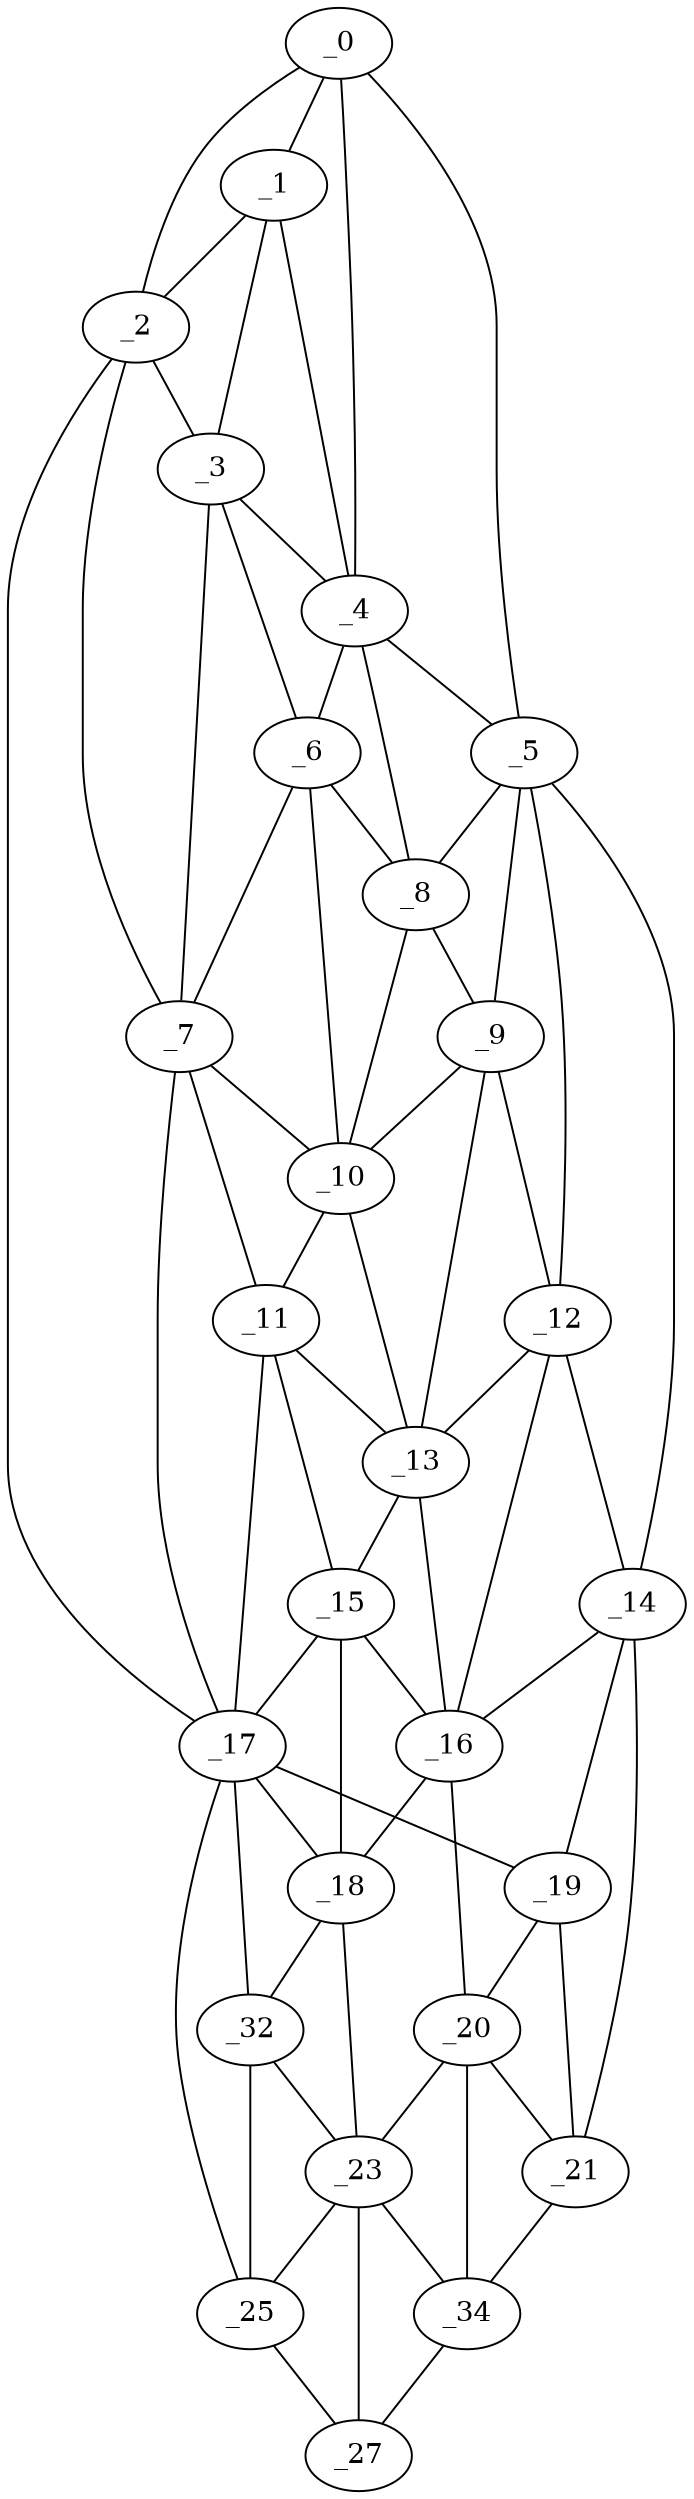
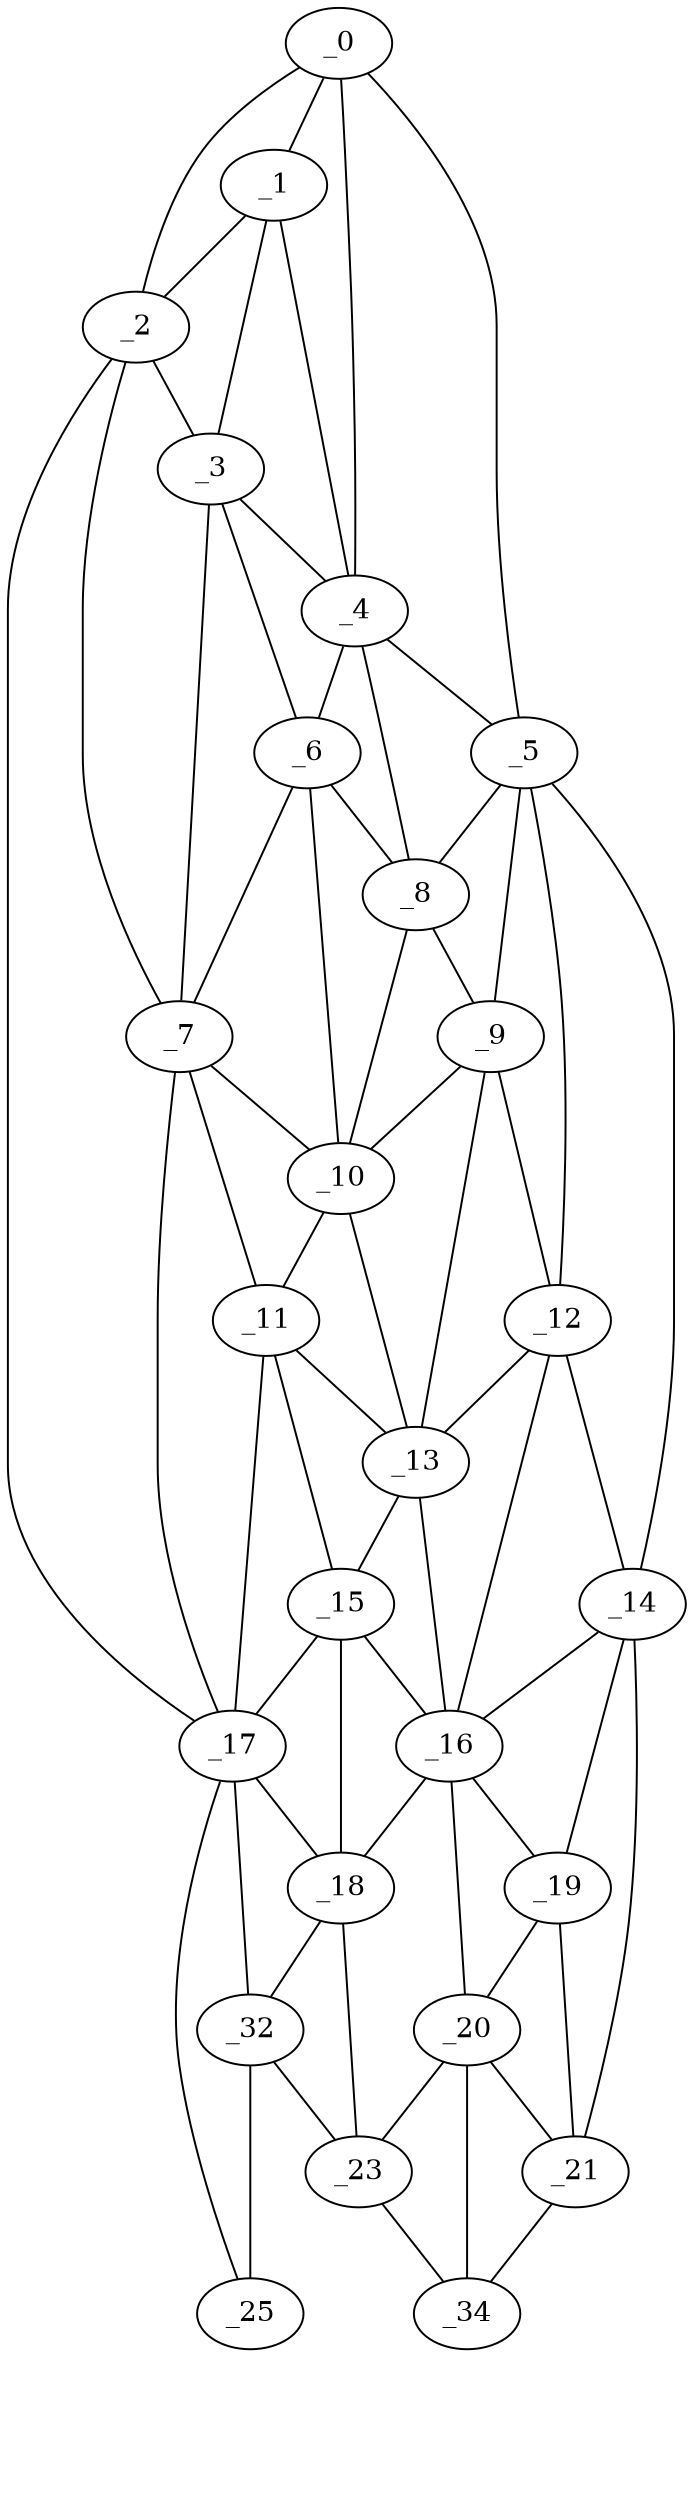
  graph {
    node [y=44]
    edge [valence=2]
    _0 [x=4 y=40]
    _1 [x=15 y=41]
    _2 [x=17 y=33]
    _4 [x=29 y=77]
    _5 [x=36 y=91]
    _3 [x=28 y=43]
    _7 [x=38 y=32]
    _17 [x=81 y=28]
    _6 [x=37]
    _8 [x=43 y=80]
    _9 [x=52 y=79]
    _12 [x=61 y=82]
    _14 [x=72 y=96]
    _10 [x=53]
    _11 [x=58 y=34]
    _18 [x=82]
    n17 [label=_32 x=101 y=42]
    _25 [x=114 y=39]
    _13 [x=64]
    _16 [x=77 y=81]
    _19 [x=85 y=94]
    _21 [x=88 y=98]
    _15 [x=73]
    _23 [x=107 y=70]
-   _27 [x=126 y=49]
    _20 [x=87 y=83]
    n27 [label=_34 x=110 y=93]
    _0 -- _1
    _0 -- _2 [valence=1]
    _0 -- _4 [valence=1]
    _0 -- _5 [valence=1]
    _1 -- _2 [valence=1]
    _1 -- _4 [valence=1]
    _1 -- _3
    _2 -- _3 [valence=1]
    _2 -- _7
    _2 -- _17 [valence=1]
    _4 -- _5
    _4 -- _6 [valence=1]
    _4 -- _8
    _5 -- _8 [valence=1]
    _5 -- _9
    _5 -- _12 [valence=1]
    _5 -- _14 [valence=1]
    _3 -- _4 [valence=1]
    _3 -- _7 [valence=1]
    _3 -- _6
    _7 -- _17 [valence=1]
    _7 -- _10
    _7 -- _11
    _17 -- _18
    _17 -- n17 [valence=1]
    _17 -- _25 [valence=1]
    _6 -- _7
    _6 -- _8
    _6 -- _10
    _8 -- _9
    _8 -- _10
    _9 -- _12
    _9 -- _10
    _9 -- _13 [valence=1]
    _12 -- _14
    _12 -- _13
    _12 -- _16
    _14 -- _16
    _14 -- _19
    _14 -- _21 [valence=1]
    _10 -- _11
    _10 -- _13
    _11 -- _17
    _11 -- _13 [valence=1]
    _11 -- _15
    _18 -- n17
    _18 -- _23
    n17 -- _25
    n17 -- _23 [valence=1]
-   _25 -- _27
    _13 -- _16
    _13 -- _15
    _16 -- _18
-   _17 -- _19
+   _16 -- _19
    _16 -- _20 [valence=1]
    _19 -- _21
    _19 -- _20
    _21 -- n27 [valence=1]
    _15 -- _17 [valence=1]
    _15 -- _18
    _15 -- _16
-   _23 -- _25
-   _23 -- _27
    _23 -- n27
    _20 -- _21 [valence=1]
    _20 -- _23 [valence=1]
    _20 -- n27 [valence=1]
-   n27 -- _27 [valence=1]
  }
